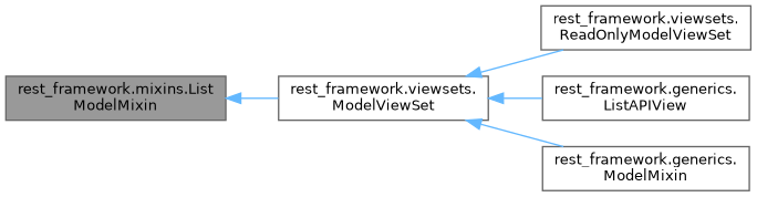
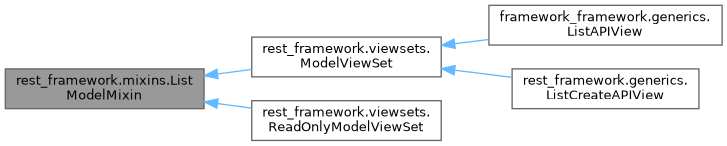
  digraph {
    rankdir=LR
    node [color=gray40 fillcolor=white fontname=Helvetica fontsize=10 shape=box style=filled]
    edge [color=steelblue1 dir=back fontname=Helvetica fontsize=10 labelfontname=Helvetica labelfontsize=10 style=solid]
    n1 [fillcolor=grey60 fontcolor=black height=0.2 label="rest_framework.mixins.List\lModelMixin" width=0.4]
    n2 [height=0.2 label="rest_framework.viewsets.\lModelViewSet" width=0.4]
    n3 [height=0.2 label="rest_framework.viewsets.\lReadOnlyModelViewSet" width=0.4]
-   n4 [height=0.2 label="rest_framework.generics.\lListAPIView" width=0.4]
-   n5 [height=0.2 label="rest_framework.generics.\lModelMixin" width=0.4]
+   n4 [height=0.2 label="framework_framework.generics.\lListAPIView" width=0.4]
+   n5 [height=0.2 label="rest_framework.generics.\lListCreateAPIView" width=0.4]
    n1 -> n2
-   n2 -> n3
+   n1 -> n3
    n2 -> n4
    n2 -> n5
  }
